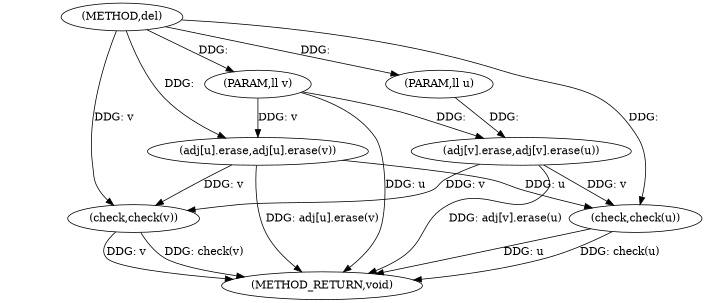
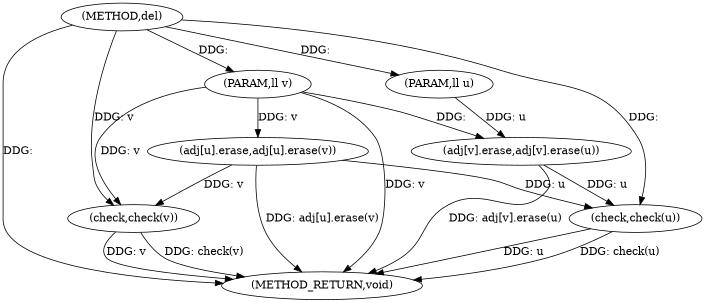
  digraph {
    n1 [label="(METHOD,del)"]
    n2 [label="(PARAM,ll u)"]
    n3 [label="(PARAM,ll v)"]
    n4 [label="(adj[u].erase,adj[u].erase(v))"]
    n5 [label="(check,check(u))"]
    n6 [label="(check,check(v))"]
    n7 [label="(adj[v].erase,adj[v].erase(u))"]
    n8 [label="(METHOD_RETURN,void)"]
    n1 -> n2 [label="DDG: "]
    n1 -> n3 [label="DDG: "]
-   n1 -> n4 [label="DDG: "]
+   n1 -> n8 [label="DDG: "]
    n1 -> n5 [label="DDG: "]
    n1 -> n6 [label="DDG: v"]
-   n2 -> n7 [label="DDG: "]
+   n2 -> n7 [label="DDG: u"]
    n3 -> n4 [label="DDG: v"]
-   n7 -> n6 [label="DDG: v"]
+   n3 -> n6 [label="DDG: v"]
    n3 -> n7 [label="DDG: "]
-   n3 -> n8 [label="DDG: u"]
+   n3 -> n8 [label="DDG: v"]
    n4 -> n5 [label="DDG: u"]
    n4 -> n6 [label="DDG: v"]
    n4 -> n8 [label="DDG: adj[u].erase(v)"]
    n5 -> n8 [label="DDG: u"]
    n5 -> n8 [label="DDG: check(u)"]
    n6 -> n8 [label="DDG: v"]
    n6 -> n8 [label="DDG: check(v)"]
-   n7 -> n5 [label="DDG: v"]
+   n7 -> n5 [label="DDG: u"]
    n7 -> n8 [label="DDG: adj[v].erase(u)"]
  }
